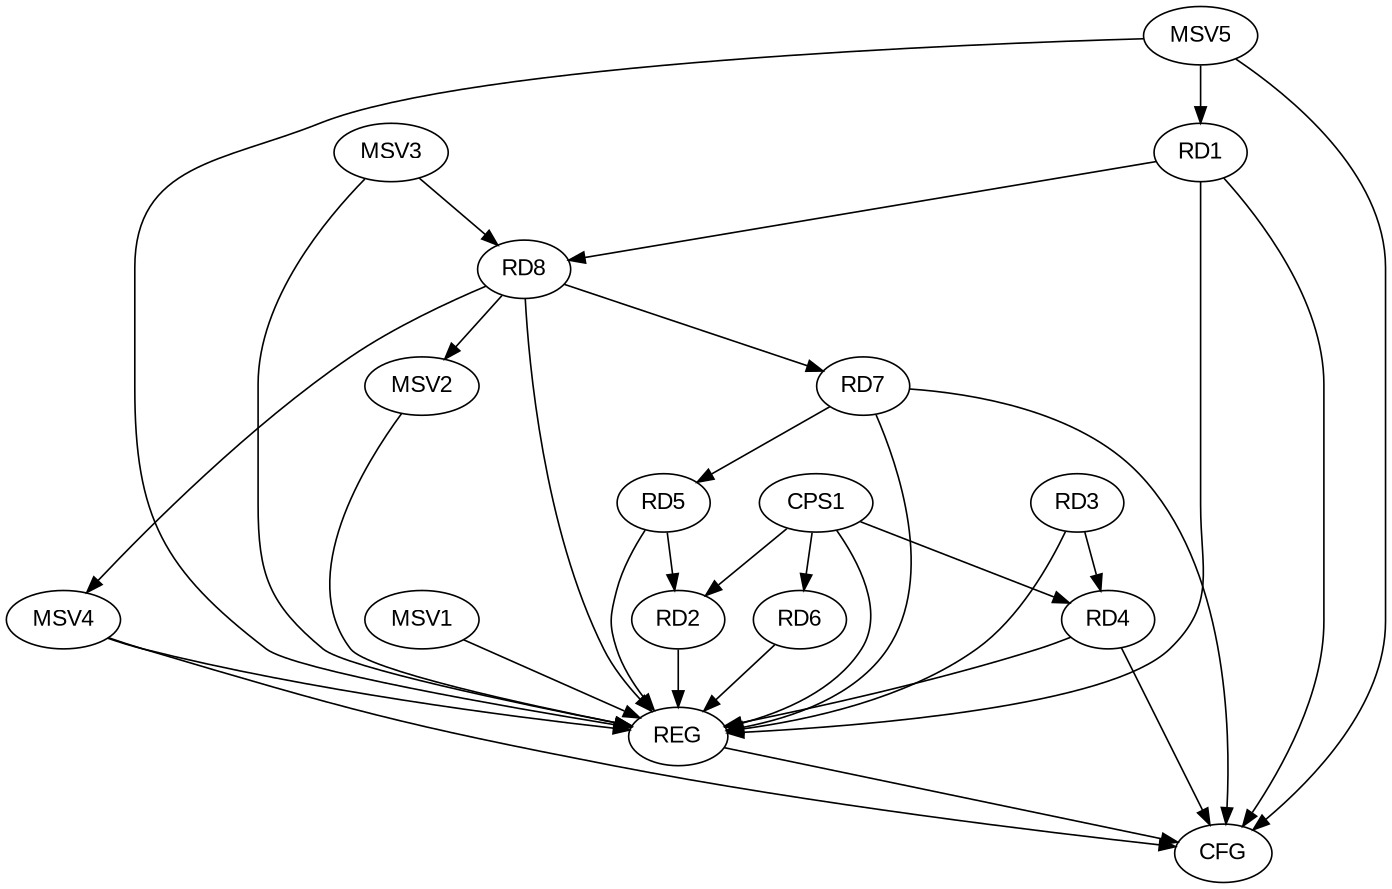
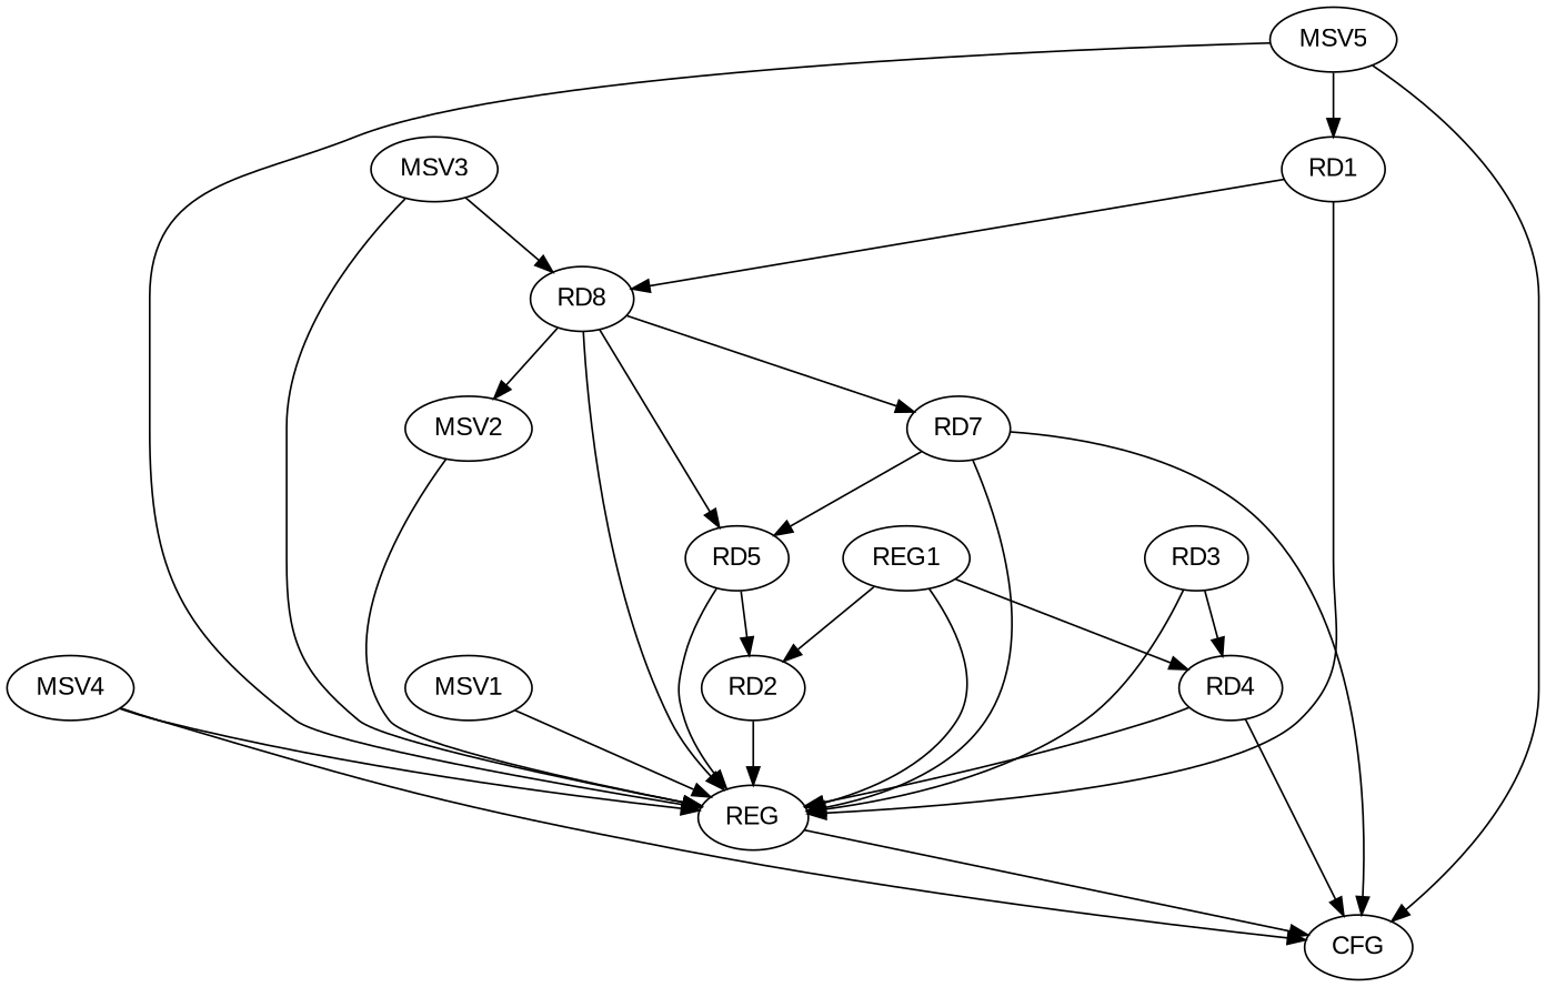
  strict digraph {
    fontname="Liberation Sans"
    node [fontname="Liberation Sans"]
    edge [fontname="Liberation Sans"]
    n1 [label=RD1]
    n2 [label=RD8]
    n3 [label=REG]
    n4 [label=CFG]
    n5 [label=RD7]
    n6 [label=MSV2]
    n7 [label=MSV4]
    n8 [label=RD2]
    n9 [label=RD3]
    n10 [label=RD4]
    n11 [label=MSV1]
    n12 [label=RD5]
-   n13 [label=RD6]
-   n14 [label=CPS1]
+   n14 [label=REG1]
    n15 [label=MSV3]
    n16 [label=MSV5]
    n1 -> n2
    n1 -> n3
-   n1 -> n4
    n2 -> n3
    n2 -> n5
    n2 -> n6
-   n2 -> n7
+   n2 -> n12
    n3 -> n4
    n5 -> n3
    n5 -> n4
    n5 -> n12
    n6 -> n3
    n7 -> n3
    n7 -> n4
    n8 -> n3
    n9 -> n3
    n9 -> n10
    n10 -> n3
    n10 -> n4
    n11 -> n3
    n12 -> n3
    n12 -> n8
-   n13 -> n3
    n14 -> n3
    n14 -> n8
    n14 -> n10
-   n14 -> n13
    n15 -> n2
    n15 -> n3
    n16 -> n1
    n16 -> n3
    n16 -> n4
  }
